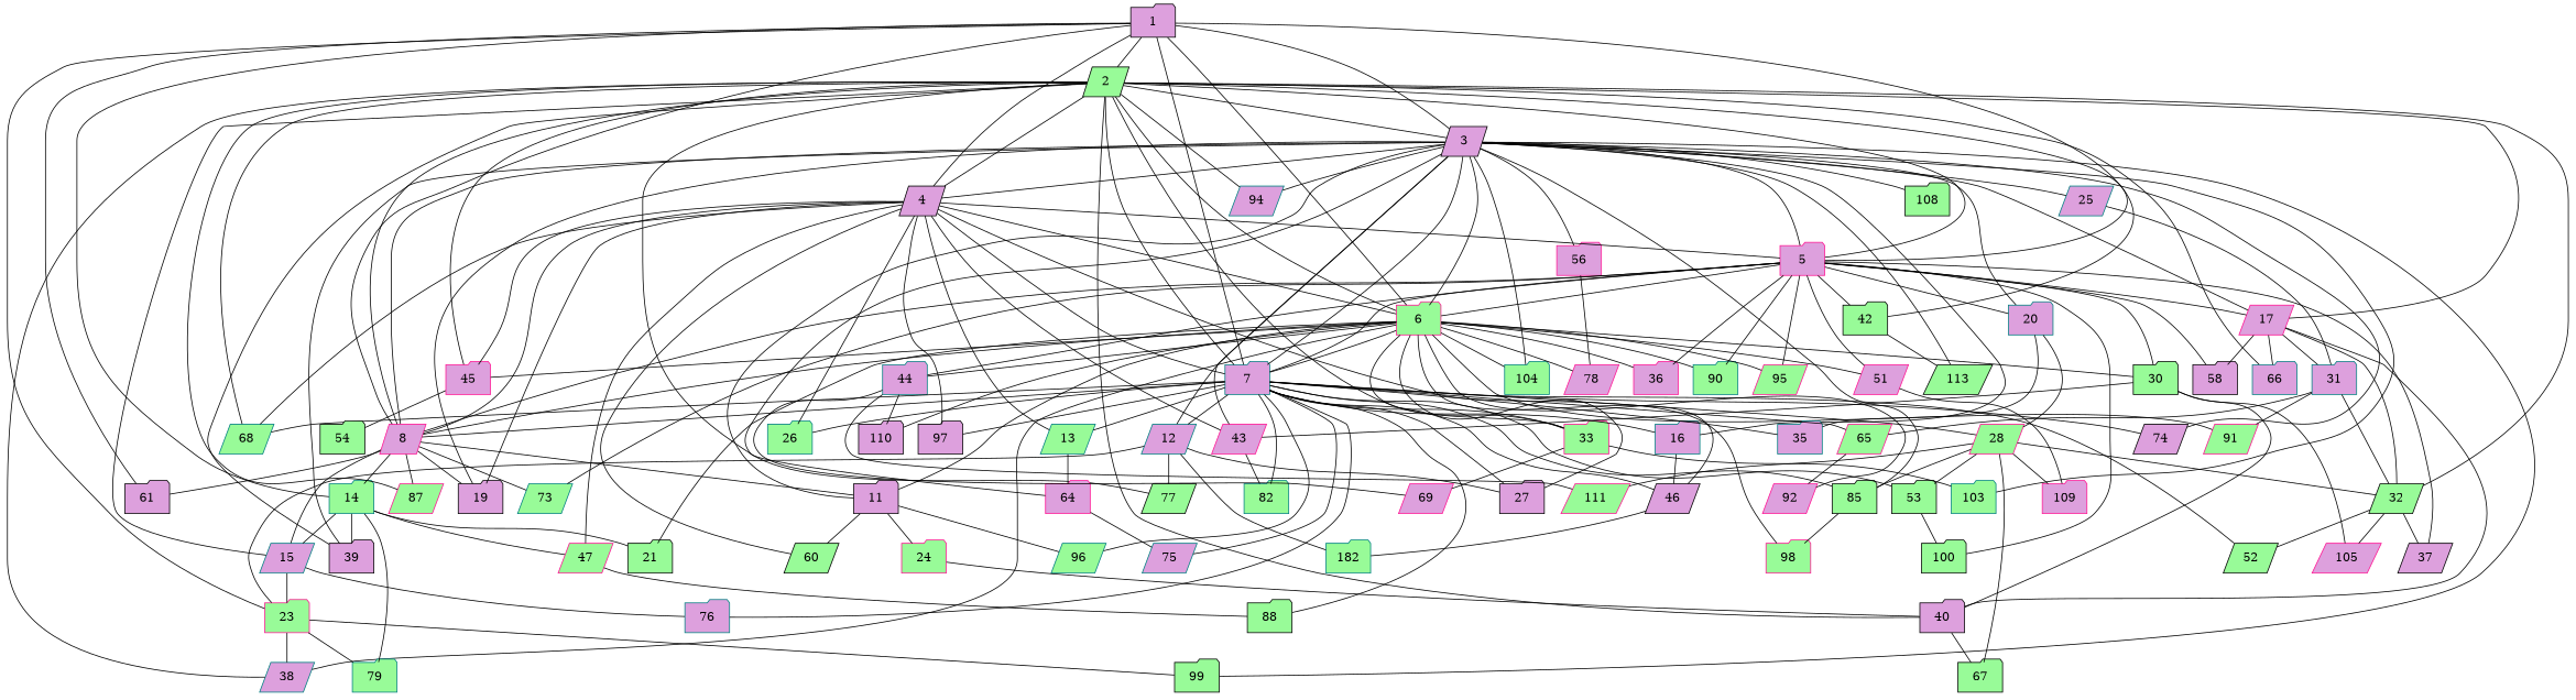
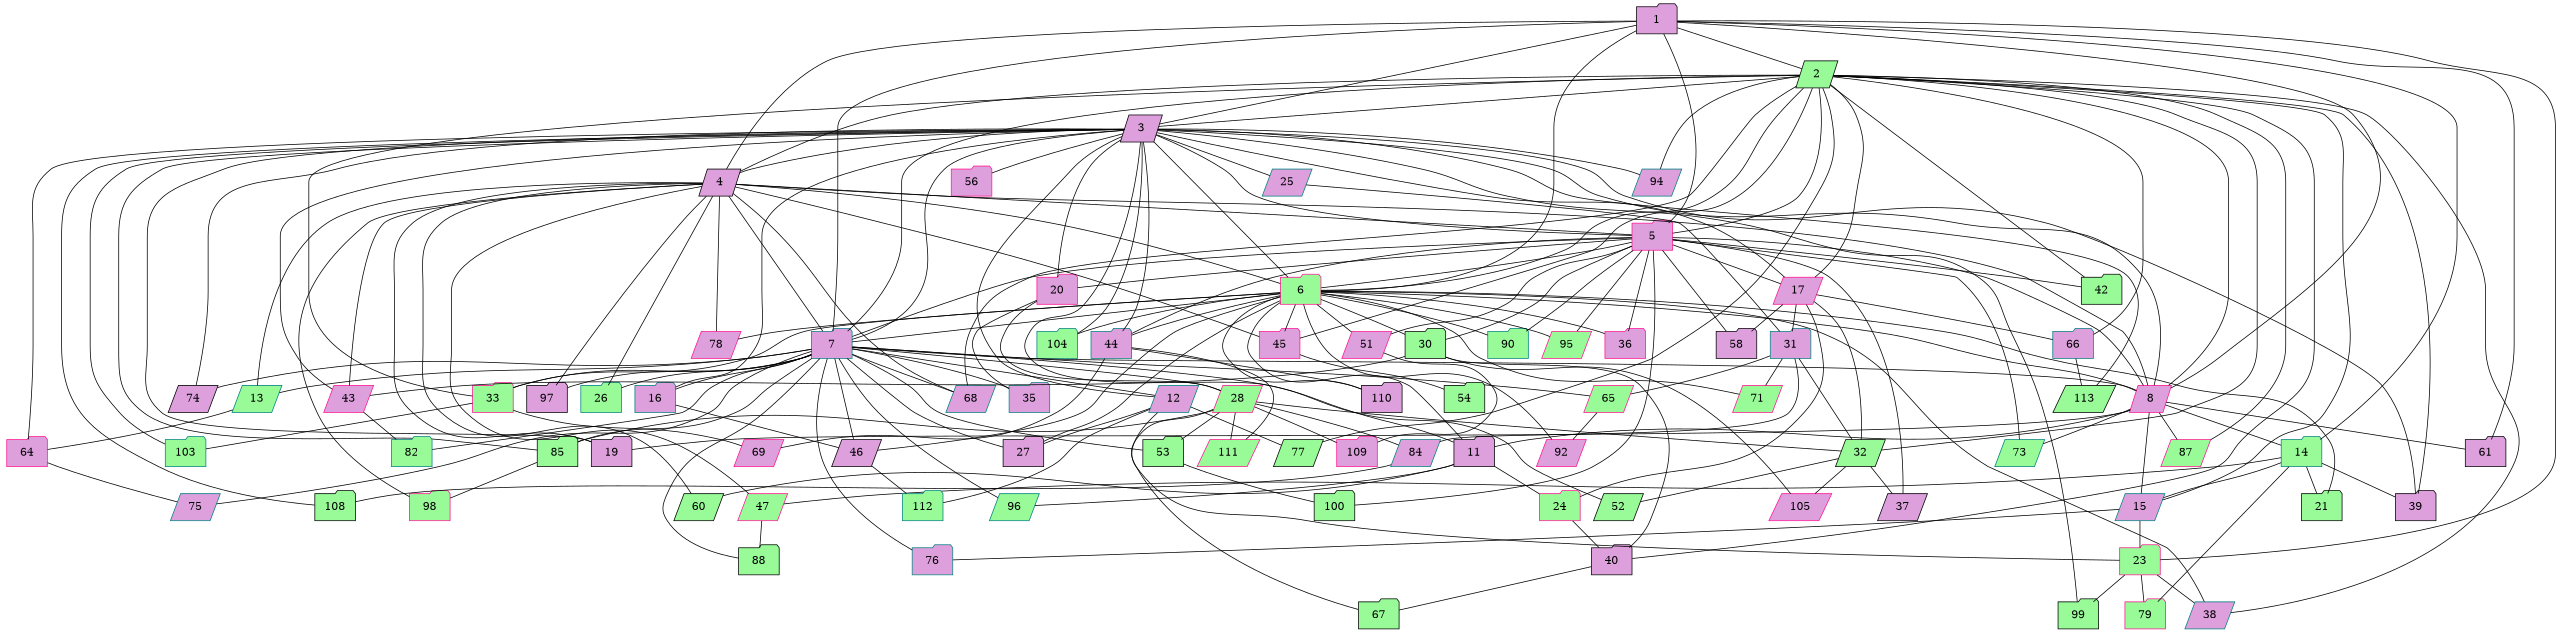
  graph {
    node [color=black fillcolor=plum shape=folder style=filled]
    1 [super="+29"]
    2 [fillcolor=palegreen shape=parallelogram super="+22"]
    3 [shape=parallelogram super="+10"]
    4 [shape=parallelogram super="+116"]
    5 [color=deeppink super="+101"]
    6 [color=deeppink fillcolor=palegreen super="+114"]
    7 [color=teal super="+9"]
    8 [color=deeppink shape=parallelogram super="+18"]
    14 [color=teal fillcolor=palegreen super="+41"]
    23 [color=deeppink fillcolor=palegreen super="+34"]
    61
    15 [color=teal shape=parallelogram super="+89"]
    17 [color=deeppink shape=parallelogram super="+50"]
    32 [fillcolor=palegreen shape=parallelogram super="+63"]
    33 [color=deeppink fillcolor=palegreen super="+49"]
    38 [color=teal shape=parallelogram]
    39 [super="+80"]
    40 [super="+81"]
    42 [fillcolor=palegreen]
    45 [color=deeppink super="+59"]
    66 [color=teal]
-   68 [color=teal fillcolor=palegreen shape=parallelogram super="+91"]
+   68 [color=teal shape=parallelogram super="+91"]
    77 [fillcolor=palegreen shape=parallelogram]
    87 [color=deeppink fillcolor=palegreen shape=parallelogram]
    94 [color=teal shape=parallelogram]
    11 [super="+57"]
    12 [color=teal shape=parallelogram super="+72"]
    16 [color=teal]
    19
-   20 [color=teal super="+83"]
+   20 [color=deeppink super="+83"]
    25 [color=teal shape=parallelogram]
    43 [color=deeppink shape=parallelogram super="+102"]
    44 [color=teal super="+62"]
    56 [color=deeppink]
    64 [color=deeppink]
    74 [shape=parallelogram]
    85 [fillcolor=palegreen super="+93"]
    99 [fillcolor=palegreen]
    103 [color=teal fillcolor=palegreen]
    104 [color=teal fillcolor=palegreen]
    108 [fillcolor=palegreen]
    113 [fillcolor=palegreen shape=parallelogram]
    13 [color=teal fillcolor=palegreen shape=parallelogram super="+55"]
    26 [color=teal fillcolor=palegreen]
    47 [color=deeppink fillcolor=palegreen shape=parallelogram]
    60 [fillcolor=palegreen shape=parallelogram]
    78 [color=deeppink shape=parallelogram]
    97 [super="+115"]
    98 [color=deeppink fillcolor=palegreen]
    30 [fillcolor=palegreen]
    36 [color=deeppink]
    37 [shape=parallelogram]
    51 [color=deeppink shape=parallelogram]
    58
    73 [color=teal fillcolor=palegreen shape=parallelogram]
    90 [color=teal fillcolor=palegreen]
    95 [color=deeppink fillcolor=palegreen shape=parallelogram]
    100 [fillcolor=palegreen]
    21 [fillcolor=palegreen]
    27 [super="+107"]
    46 [shape=parallelogram super="+86"]
-   71 [color=deeppink fillcolor=palegreen shape=parallelogram label=91]
+   71 [color=deeppink fillcolor=palegreen shape=parallelogram]
    92 [color=deeppink shape=parallelogram]
    110
    28 [color=deeppink fillcolor=palegreen shape=parallelogram super="+48"]
    35 [color=teal]
    52 [fillcolor=palegreen shape=parallelogram]
    53 [fillcolor=palegreen super="+70"]
    65 [color=deeppink fillcolor=palegreen shape=parallelogram]
    75 [color=teal shape=parallelogram]
    76 [color=teal]
    82 [color=teal fillcolor=palegreen]
    88 [fillcolor=palegreen]
    96 [color=teal fillcolor=palegreen shape=parallelogram]
-   79 [color=teal fillcolor=palegreen]
+   79 [color=deeppink fillcolor=palegreen]
    24 [color=deeppink fillcolor=palegreen]
    31 [color=teal super="+106"]
    105 [color=deeppink shape=parallelogram]
    69 [color=deeppink shape=parallelogram]
    67 [fillcolor=palegreen]
    54 [fillcolor=palegreen]
-   112 [color=teal fillcolor=palegreen label=182]
+   112 [color=teal fillcolor=palegreen]
    111 [color=deeppink fillcolor=palegreen shape=parallelogram]
    109 [color=deeppink]
+   84 [color=teal shape=parallelogram]
    1 -- 2
    1 -- 3 [weight=2]
    1 -- 4
    1 -- 5
    1 -- 6 [weight=2]
    1 -- 7 [weight=2]
    1 -- 8 [weight=2]
    1 -- 14
    1 -- 23
    1 -- 61
    2 -- 3 [weight=2]
    2 -- 4
    2 -- 5 [weight=2]
    2 -- 6
    2 -- 7 [weight=2]
    2 -- 8
    2 -- 15
    2 -- 17
    2 -- 32
    2 -- 33
    2 -- 38
    2 -- 39
    2 -- 40
    2 -- 42
    2 -- 45
    2 -- 66
    2 -- 68
    2 -- 77
    2 -- 87
    2 -- 94
    3 -- 4 [weight=2]
    3 -- 5 [weight=2]
    3 -- 6 [weight=2]
    3 -- 7 [weight=4]
    3 -- 8 [weight=2]
    3 -- 17 [weight=2]
    3 -- 39
    3 -- 94
    3 -- 11
    3 -- 12
    3 -- 16
    3 -- 19
    3 -- 20
    3 -- 25 [weight=2]
    3 -- 43
+   3 -- 44
    3 -- 56
    3 -- 64
    3 -- 74
    3 -- 85
    3 -- 99
    3 -- 103
    3 -- 104
    3 -- 108
    3 -- 113
    4 -- 5
    4 -- 6
    4 -- 7 [weight=2]
    4 -- 8
    4 -- 45
    4 -- 68
    4 -- 19
    4 -- 43
    4 -- 13
    4 -- 26
    4 -- 47
    4 -- 60
-   56 -- 78
+   4 -- 78
    4 -- 97
    4 -- 98
    5 -- 6
    5 -- 7 [weight=2]
    5 -- 8
    5 -- 17
    5 -- 42
    5 -- 20
    5 -- 44
    5 -- 30
    5 -- 36
    5 -- 37
    5 -- 51
    5 -- 58
    5 -- 73
    5 -- 90
    5 -- 95
    5 -- 100
    6 -- 7 [weight=2]
    6 -- 8
    6 -- 33
    6 -- 38
    6 -- 45
    6 -- 11
    6 -- 44
    6 -- 104
    6 -- 78
    6 -- 30
    6 -- 36
    6 -- 51
    6 -- 90
    6 -- 95
    6 -- 21
    6 -- 27
    6 -- 46
    6 -- 71
    6 -- 92
    6 -- 110
    7 -- 8 [weight=2]
    7 -- 33
    7 -- 68
    7 -- 12 [weight=2]
    7 -- 16
    7 -- 74
    7 -- 85
    7 -- 13 [weight=2]
    7 -- 26
    7 -- 97 [weight=2]
    7 -- 27
    7 -- 46
    7 -- 28 [weight=2]
    7 -- 35
    7 -- 52
    7 -- 53 [weight=2]
    7 -- 65
    7 -- 75
    7 -- 76
    7 -- 82
    7 -- 88
    7 -- 96
    8 -- 14
    8 -- 61
    8 -- 15 [weight=2]
    8 -- 87
    8 -- 11
    8 -- 19
    8 -- 73
    14 -- 15
    14 -- 39
    14 -- 47
    14 -- 21
    14 -- 79
    23 -- 38
    23 -- 99
    23 -- 79
    15 -- 23
    15 -- 76
    17 -- 32
    17 -- 66
    17 -- 58
-   17 -- 40
+   17 -- 24
    17 -- 31
    32 -- 37
    32 -- 52
    32 -- 105
    33 -- 103
    33 -- 69
    40 -- 67
-   42 -- 113
+   66 -- 113
    45 -- 54
    11 -- 60
    11 -- 96
    11 -- 24
    12 -- 23
    12 -- 77
    12 -- 27
    12 -- 112
    16 -- 46
    20 -- 28
    20 -- 35
    25 -- 31
    43 -- 82
    44 -- 110
    44 -- 69
    44 -- 111
    64 -- 75
    85 -- 98
    13 -- 64
    47 -- 88
    30 -- 40
    30 -- 43
    30 -- 105
    51 -- 109
    46 -- 112
    28 -- 32
    28 -- 85
    28 -- 53
    28 -- 67
    28 -- 111
    28 -- 109
+   28 -- 84
    53 -- 100
    65 -- 92
    24 -- 40
    31 -- 32
    31 -- 71
    31 -- 65
+   31 -- 84
+   84 -- 108
  }
